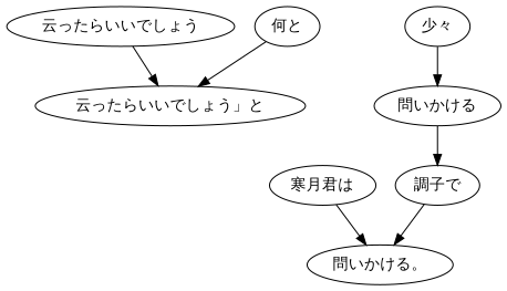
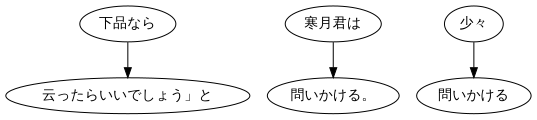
  digraph {
    n1 [label="云ったらいいでしょう」と"]
-   n2 [label="云ったらいいでしょう"]
-   n3 [label="何と"]
+   n2 [label="下品なら"]
    n4 [label="問いかける。"]
    n5 [label="寒月君は"]
    n6 [label="少々"]
    n7 [label="問いかける"]
-   n8 [label="調子で"]
    n2 -> n1
-   n3 -> n1
    n5 -> n4
    n6 -> n7
-   n7 -> n8
-   n8 -> n4
  }
